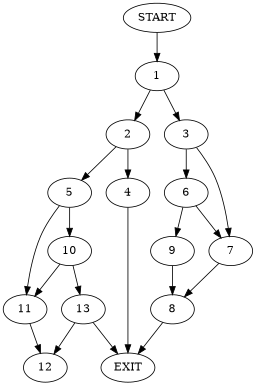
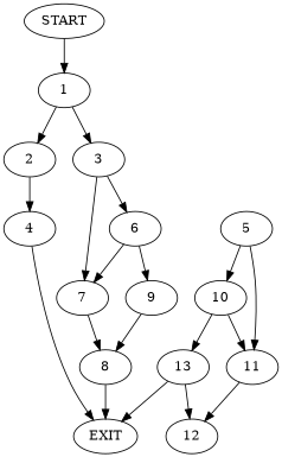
  digraph {
    n1 [label=START]
    1
    2
    3
    n5 [label=EXIT]
    4
    5
    6
    7
    10
    11
    9
    8
    13
    12
    n1 -> 1
    1 -> 2
    1 -> 3
    2 -> 4
-   2 -> 5
    3 -> 6
    3 -> 7
    4 -> n5
    5 -> 10
    5 -> 11
    6 -> 7
    6 -> 9
    7 -> 8
    10 -> 11
    10 -> 13
    11 -> 12
    9 -> 8
    8 -> n5
    13 -> n5
    13 -> 12
  }
